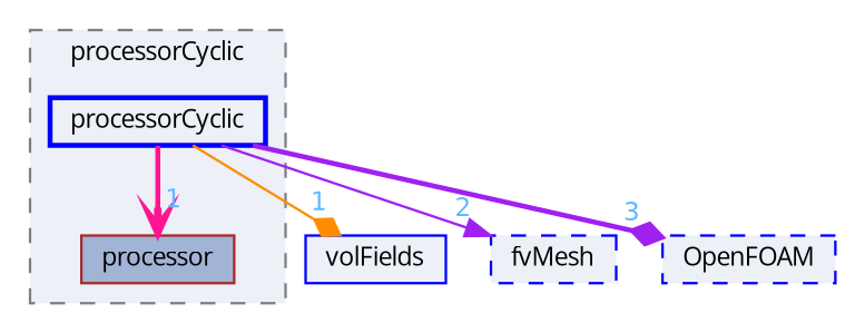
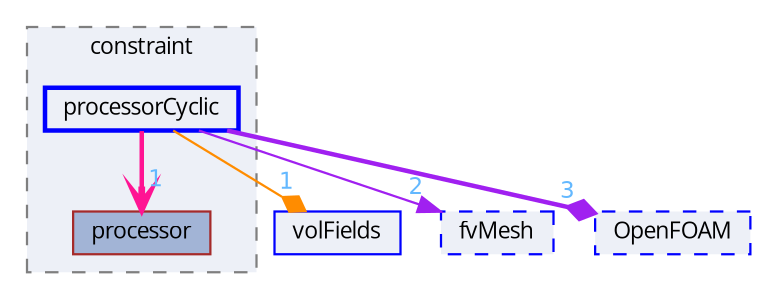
  digraph {
    compound=true
    fontname="Open Sans"
    node [color=blue fillcolor="#edf0f7" fontname="Open Sans" fontsize=10 shape=box style=filled]
    edge [arrowhead=diamond color=purple fontcolor=steelblue1 fontname="Open Sans" fontsize=10 headlabel=1 labeldistance=1.5 labelfontname=Helvetica labelfontsize=10 style=bold]
    n1 [color=brown fillcolor="#a2b4d6" height=0.2 label=processor width=0.4]
    n2 [height=0.2 label=processorCyclic style="filled,bold" width=0.4]
    n3 [height=0.2 label=volFields width=0.4]
    n4 [height=0.2 label=fvMesh style="filled,dashed" width=0.4]
    n5 [height=0.2 label=OpenFOAM style="filled,dashed" width=0.4]
    subgraph cluster_1 {
      bgcolor="#edf0f7"
      fontsize=10
-     label=processorCyclic
+     label=constraint
      pencolor=grey50
      style="filled,dashed"
      n1
      n2
    }
    n2 -> n1 [arrowhead=vee color=deeppink]
    n2 -> n3 [color=darkorange style=solid]
    n2 -> n4 [arrowhead=normal headlabel=2 style=solid]
    n2 -> n5 [headlabel=3]
  }
